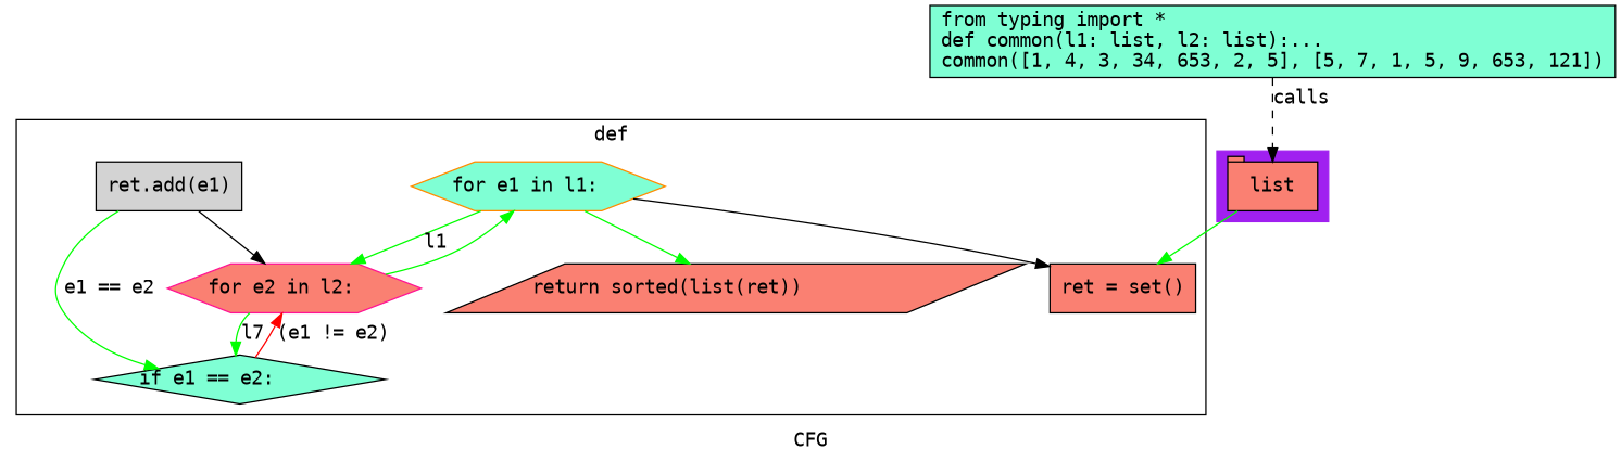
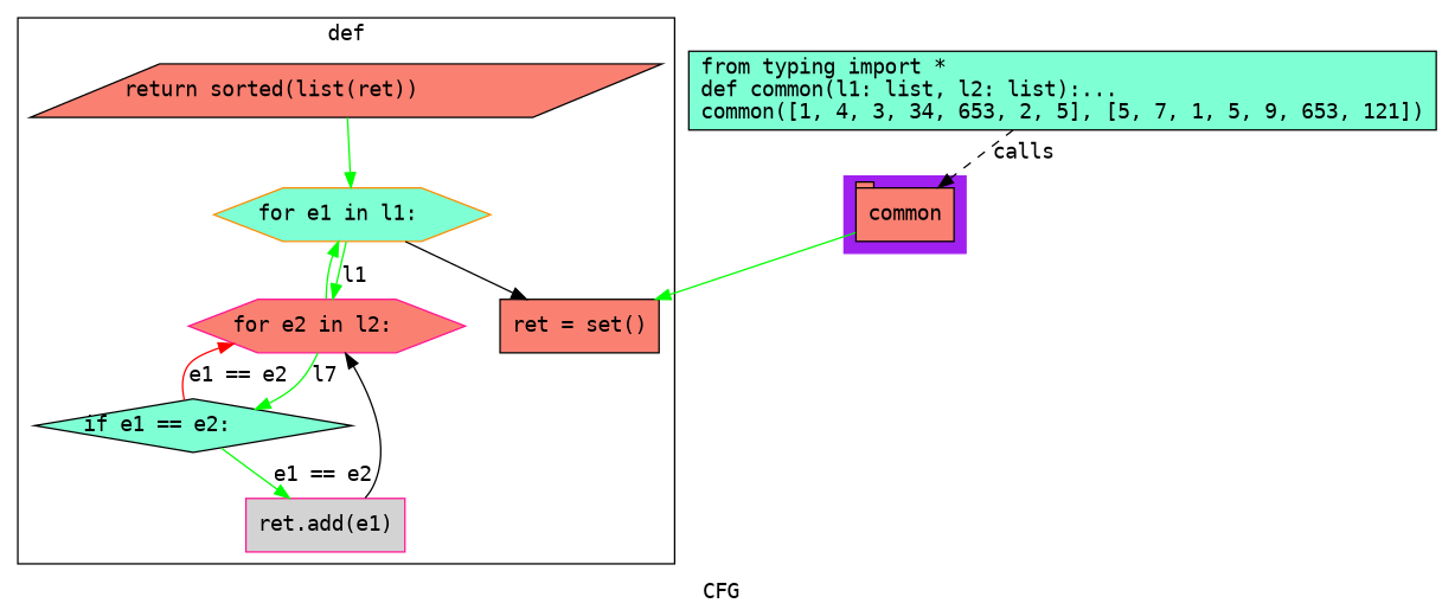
  digraph {
    compound=True
    fontname="DejaVu Sans Mono"
    label=CFG
    pack=False
    rankdir=TB
    ranksep=0.02
    node [color=black fillcolor=salmon fontname="DejaVu Sans Mono" shape=rectangle style="filled,solid"]
    edge [color=green fontname="DejaVu Sans Mono"]
-   n1 [height=0.5 label=list linenum="[10]" shape=tab style=filled width=0.91667]
+   n1 [height=0.5 label=common linenum="[10]" shape=tab style=filled width=0.91667]
    n2 [height=0.5 label="ret = set()\l" linenum="[3]" width=1.4861]
    n3 [color=darkorange fillcolor=aquamarine height=0.5 label="for e1 in l1:\l" linenum="[4]" shape=hexagon width=2.585]
    n4 [color=deeppink height=0.5 label="for e2 in l2:\l" linenum="[5]" shape=hexagon width=2.585]
    n5 [height=0.5 label="return sorted(list(ret))\l" linenum="[8]" shape=parallelogram width=5.6912]
    n6 [fillcolor=aquamarine height=0.5 label="if e1 == e2:\l" linenum="[6]" shape=diamond width=2.9617]
-   n7 [fillcolor=lightgrey height=0.5 label="ret.add(e1)\l" linenum="[7]" width=1.4861]
+   n7 [color=deeppink fillcolor=lightgrey height=0.5 label="ret.add(e1)\l" linenum="[7]" width=1.4861]
    n8 [fillcolor=aquamarine height=0.73611 label="from typing import *\ldef common(l1: list, l2: list):...\lcommon([1, 4, 3, 34, 653, 2, 5], [5, 7, 1, 5, 9, 653, 121])\l" linenum="[1]" width=6.9861]
    subgraph cluster_1 {
      label=def
      n2
      n3
      n4
      n5
      n6
      n7
      subgraph cluster_2 {
        color=purple
        compound=true
        label=""
        shape=tab
        style=filled
      }
      subgraph cluster_3 {
        color=purple
        compound=true
        label=""
        shape=tab
        style=filled
      }
    }
    subgraph cluster_4 {
      color=purple
      compound=true
      label=""
      shape=tab
      style=filled
      n1
    }
    n1 -> n2
    n3 -> n2 [color=black]
    n3 -> n4 [label=l1]
-   n3 -> n5
+   n5 -> n3
    n4 -> n3
    n4 -> n6 [label=l7]
-   n6 -> n4 [color=red label="(e1 != e2)"]
-   n7 -> n6 [label="e1 == e2"]
+   n6 -> n4 [color=red label="e1 == e2"]
+   n6 -> n7 [label="e1 == e2"]
    n7 -> n4 [color=black]
    n8 -> n1 [label=calls style=dashed color=""]
  }
